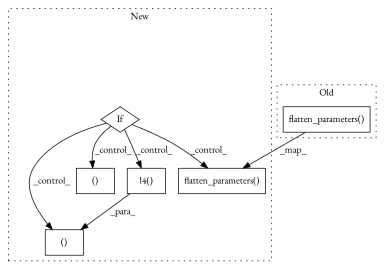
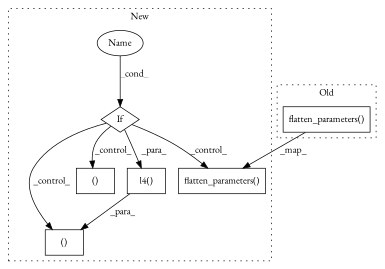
  digraph {
    fontname="EB Garamond"
    node [a=75 fontname="EB Garamond" l=28 shape=box]
    edge [fontname="EB Garamond"]
    n1 [label="flatten_parameters()" s=2158]
    n2 [a=96 l="3,14" label=If s="2127,2144" shape=diamond]
    n3 [a=54 l=6 label="()" s=2373]
+   n4 [a=87 l=14 label=Name s=2130 shape=ellipse]
    n5 [a=54 l=9 label="()" s=2350]
    n6 [l="8,1" label="l4()" s="2362,2372"]
    n7 [label="flatten_parameters()" s=1508]
    subgraph cluster_1 {
      label=New
      style=dotted
      n1
      n2
      n3
+     n4
      n5
      n6
    }
    subgraph cluster_2 {
      label=Old
      style=dotted
      n7
    }
    n2 -> n1 [label=_control_]
    n2 -> n3 [label=_control_]
    n2 -> n5 [label=_control_]
-   n2 -> n6 [label=_control_]
+   n2 -> n6 [label=_para_]
+   n4 -> n2 [label=_cond_]
    n6 -> n3 [label=_para_]
    n7 -> n1 [label=_map_]
  }
